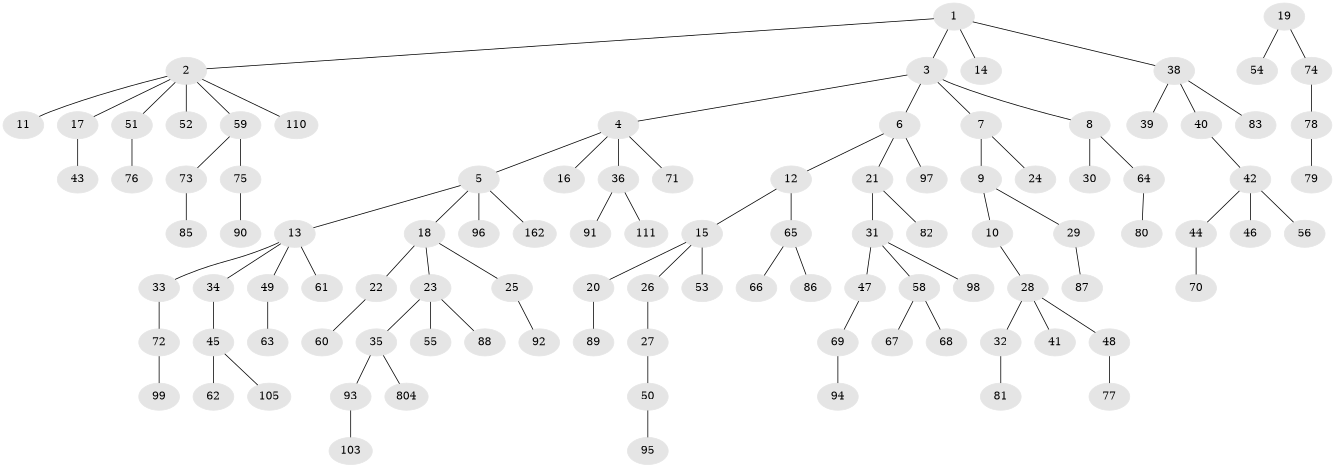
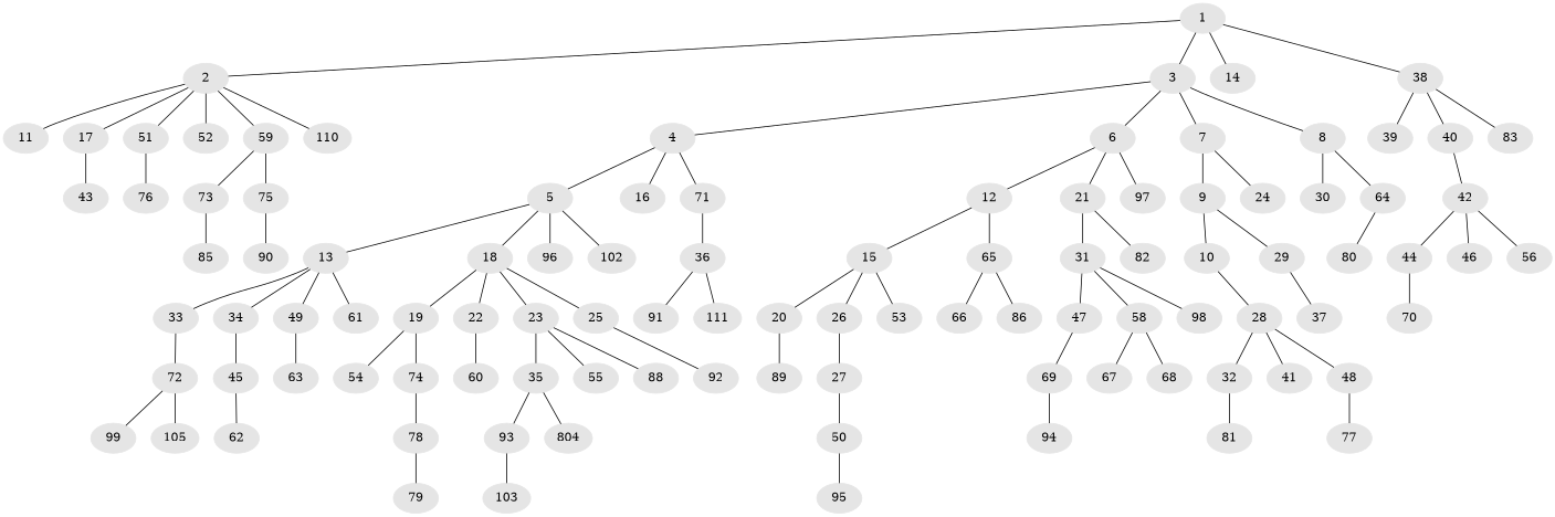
  graph {
    node [color=gray90 style=filled]
    1
    2
    3
    14
    38
    11
    17
    51
    52
    59
    n11 [label=110]
    4
    6
    7
    8
    39
    40
    83
    43
    76
    73
    75
    5
    16
    36
    71
    12
    21
    97
    9
    24
    30
    64
    13
    18
    96
-   102 [label=162]
+   102
    91
    n39 [label=111]
    33
    34
    49
    61
    19
    22
    23
    25
    15
    65
    31
    82
    10
    29
    80
    28
-   87
+   87 [label=37]
    32
    41
    48
    20
    26
    53
    66
    86
    72
    45
    63
    89
    27
    54
    74
    60
    35
    55
    88
    92
    78
    47
    58
    98
    93
    n82 [label=804]
    50
    95
    81
    77
    69
    67
    68
    99
    62
    105
    103
    42
    44
    46
    56
    70
    94
    85
    90
    79
    1 -- 2
    1 -- 3
    1 -- 14
    1 -- 38
    2 -- 11
    2 -- 17
    2 -- 51
    2 -- 52
    2 -- 59
    2 -- n11
    3 -- 4
    3 -- 6
    3 -- 7
    3 -- 8
    38 -- 39
    38 -- 40
    38 -- 83
    17 -- 43
    51 -- 76
    59 -- 73
    59 -- 75
    4 -- 5
    4 -- 16
-   4 -- 36
+   71 -- 36
    4 -- 71
    6 -- 12
    6 -- 21
    6 -- 97
    7 -- 9
    7 -- 24
    8 -- 30
    8 -- 64
    40 -- 42
    73 -- 85
    75 -- 90
    5 -- 13
    5 -- 18
    5 -- 96
    5 -- 102
    36 -- 91
    36 -- n39
    12 -- 15
    12 -- 65
    21 -- 31
    21 -- 82
    9 -- 10
    9 -- 29
    64 -- 80
    13 -- 33
    13 -- 34
    13 -- 49
    13 -- 61
+   18 -- 19
    18 -- 22
    18 -- 23
    18 -- 25
    33 -- 72
    34 -- 45
    49 -- 63
    19 -- 54
    19 -- 74
    22 -- 60
    23 -- 35
    23 -- 55
    23 -- 88
    25 -- 92
    15 -- 20
    15 -- 26
    15 -- 53
    65 -- 66
    65 -- 86
    31 -- 47
    31 -- 58
    31 -- 98
    10 -- 28
    29 -- 87
    28 -- 32
    28 -- 41
    28 -- 48
    32 -- 81
    48 -- 77
    20 -- 89
    26 -- 27
    72 -- 99
    45 -- 62
-   45 -- 105
+   72 -- 105
    27 -- 50
    74 -- 78
    35 -- 93
    35 -- n82
    78 -- 79
    47 -- 69
    58 -- 67
    58 -- 68
    93 -- 103
    50 -- 95
    69 -- 94
    42 -- 44
    42 -- 46
    42 -- 56
    44 -- 70
  }
